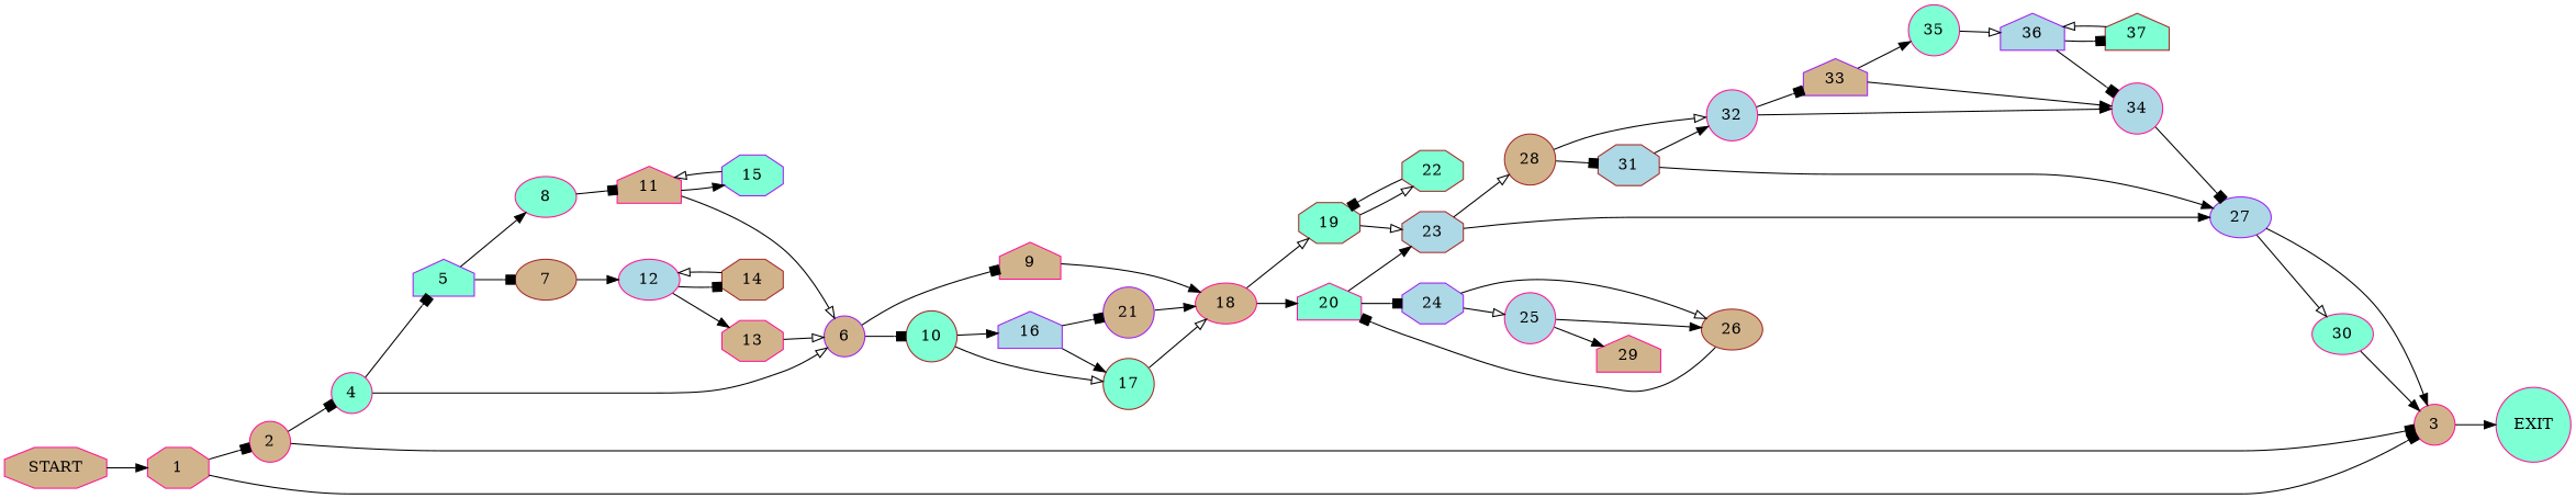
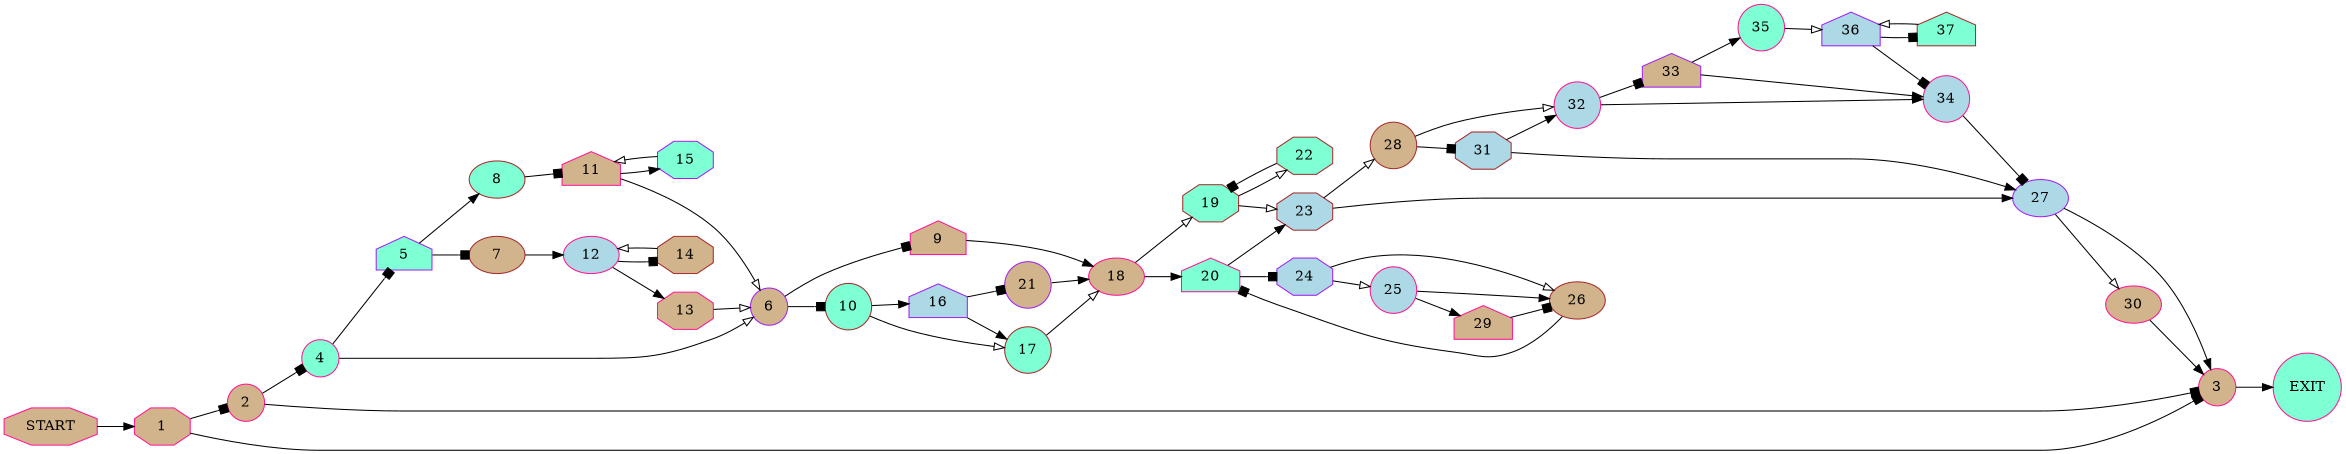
  digraph {
    rankdir=LR
    node [color=deeppink fillcolor=tan shape=circle style=filled]
    edge [arrowhead=normal]
    n1 [label=START shape=octagon]
    1 [shape=octagon]
    2
    3
    n5 [fillcolor=aquamarine label=EXIT]
    4 [fillcolor=aquamarine]
    5 [color=purple fillcolor=aquamarine shape=house]
    6 [color=purple]
    7 [color=brown shape=ellipse]
-   8 [fillcolor=aquamarine shape=ellipse]
+   8 [color=brown fillcolor=aquamarine shape=ellipse]
    9 [shape=house]
    10 [color=brown fillcolor=aquamarine]
    12 [fillcolor=lightblue shape=ellipse]
    11 [shape=house]
    18 [shape=ellipse]
    16 [color=purple fillcolor=lightblue shape=house]
    17 [color=brown fillcolor=aquamarine]
    13 [shape=octagon]
    14 [color=brown shape=octagon]
    15 [color=purple fillcolor=aquamarine shape=octagon]
    19 [color=brown fillcolor=aquamarine shape=octagon]
    20 [fillcolor=aquamarine shape=house]
    21 [color=purple]
    22 [color=brown fillcolor=aquamarine shape=octagon]
    23 [color=brown fillcolor=lightblue shape=octagon]
    24 [color=purple fillcolor=lightblue shape=octagon]
    27 [color=purple fillcolor=lightblue shape=ellipse]
    28 [color=brown]
    25 [fillcolor=lightblue]
    26 [color=brown shape=ellipse]
-   30 [fillcolor=aquamarine shape=ellipse]
+   30 [shape=ellipse]
    31 [color=brown fillcolor=lightblue shape=octagon]
    32 [fillcolor=lightblue]
    29 [shape=house]
    33 [color=purple shape=house]
    34 [fillcolor=lightblue]
    35 [fillcolor=aquamarine]
    36 [color=purple fillcolor=lightblue shape=house]
    37 [color=brown fillcolor=aquamarine shape=house]
    n1 -> 1
    1 -> 2 [arrowhead=box]
    1 -> 3 [arrowhead=box]
    2 -> 3 [arrowhead=box]
    2 -> 4 [arrowhead=box]
    3 -> n5
    4 -> 5 [arrowhead=box]
    4 -> 6 [arrowhead=onormal]
    5 -> 7 [arrowhead=box]
    5 -> 8
    6 -> 9 [arrowhead=box]
    6 -> 10 [arrowhead=box]
    7 -> 12
    8 -> 11 [arrowhead=box]
    9 -> 18
    10 -> 16
    10 -> 17 [arrowhead=onormal]
    12 -> 13
    12 -> 14 [arrowhead=box]
    11 -> 6 [arrowhead=onormal]
    11 -> 15
    18 -> 19 [arrowhead=onormal]
    18 -> 20
    16 -> 17
    16 -> 21 [arrowhead=box]
    17 -> 18 [arrowhead=onormal]
    13 -> 6 [arrowhead=onormal]
    14 -> 12 [arrowhead=onormal]
    15 -> 11 [arrowhead=onormal]
    19 -> 22 [arrowhead=onormal]
    19 -> 23 [arrowhead=onormal]
    20 -> 23
    20 -> 24 [arrowhead=box]
    21 -> 18
    22 -> 19 [arrowhead=box]
    23 -> 27
    23 -> 28 [arrowhead=onormal]
    24 -> 25 [arrowhead=onormal]
    24 -> 26 [arrowhead=onormal]
    27 -> 3
    27 -> 30 [arrowhead=onormal]
    28 -> 31 [arrowhead=box]
    28 -> 32 [arrowhead=onormal]
    25 -> 26
    25 -> 29
    26 -> 20 [arrowhead=box]
    30 -> 3
    31 -> 27
    31 -> 32
    32 -> 33 [arrowhead=box]
    32 -> 34
+   29 -> 26 [arrowhead=box]
    33 -> 34
    33 -> 35
    34 -> 27 [arrowhead=box]
    35 -> 36 [arrowhead=onormal]
    36 -> 34 [arrowhead=box]
    36 -> 37 [arrowhead=box]
    37 -> 36 [arrowhead=onormal]
  }
